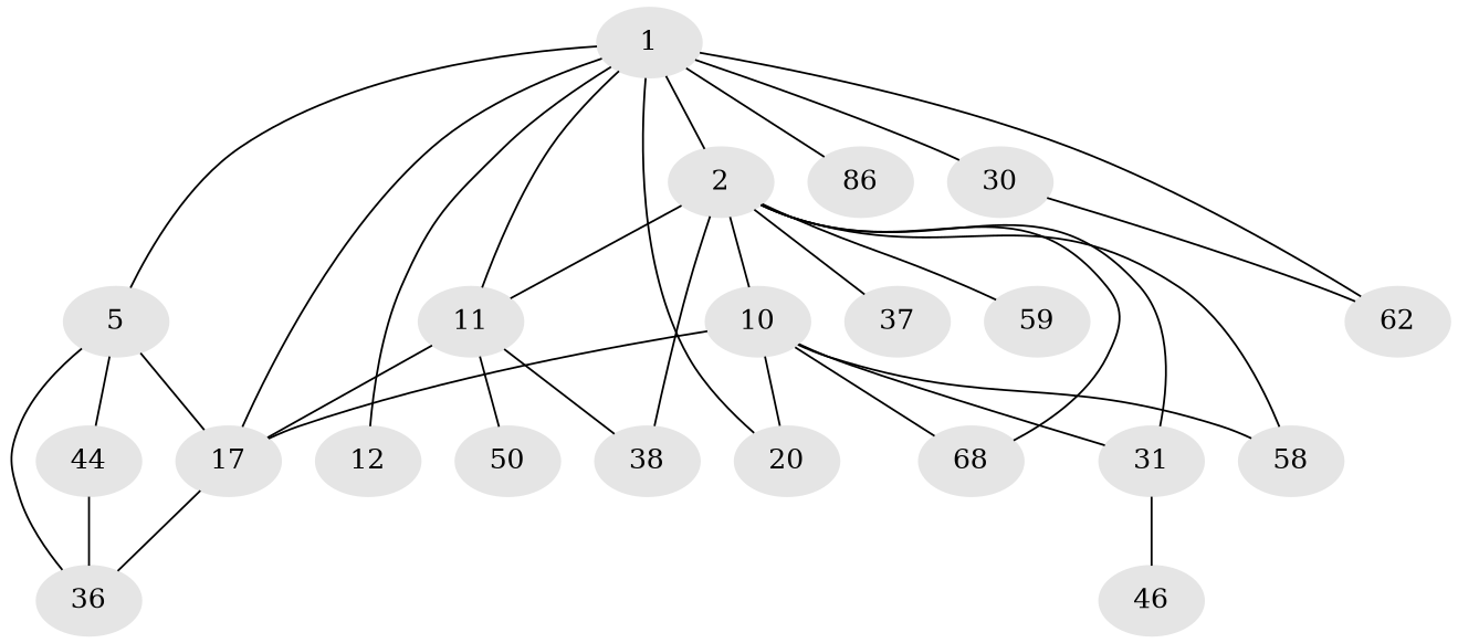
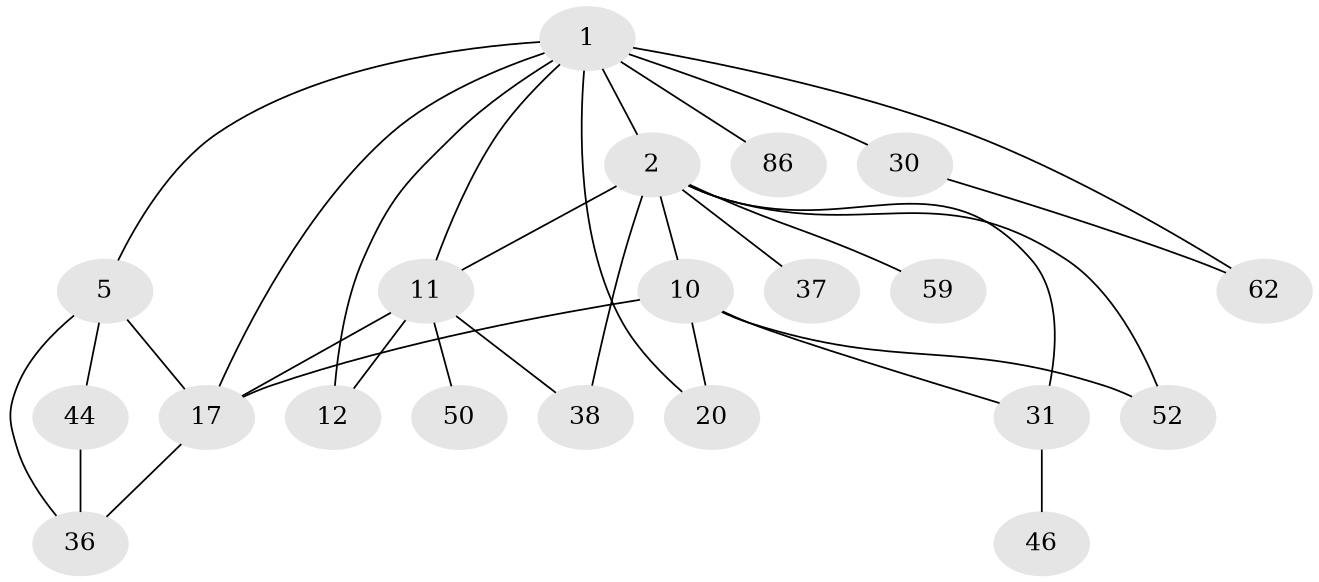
  graph {
    node [color=gray90 style=filled]
    1 [super="+8+25+18+3+13"]
    2 [super="+27+4+7"]
    5 [super="+28+15+9+48"]
    11 [super="+14+21"]
    12 [super="+24"]
    17 [super="+49+56"]
    20 [super="+42"]
    n8 [label=86 super="+52+34"]
    30 [super="+33"]
    62
    10 [super="+16+61"]
    31 [super="+39+41"]
    37 [super="+57"]
    38 [super="+66+67"]
-   58 [super="+60"]
+   58 [super="+60" label=52]
    59
-   68
    36
    44 [super="+51"]
    50
    46
    1 -- 2 [weight=2]
    1 -- 5
    1 -- 11 [weight=2]
    1 -- 12 [weight=2]
    1 -- 17
    1 -- 20
    1 -- n8 [weight=2]
    1 -- 30 [weight=2]
    1 -- 62
    2 -- 11
    2 -- 10
    2 -- 31 [weight=2]
    2 -- 37
    2 -- 38
    2 -- 58
    2 -- 59
-   2 -- 68
    5 -- 17
    5 -- 36
    5 -- 44
+   11 -- 12
    11 -- 17
    11 -- 38
    11 -- 50
    17 -- 36
    30 -- 62
    10 -- 17
    10 -- 20
    10 -- 31
    10 -- 58
-   10 -- 68
    31 -- 46
    44 -- 36
  }
